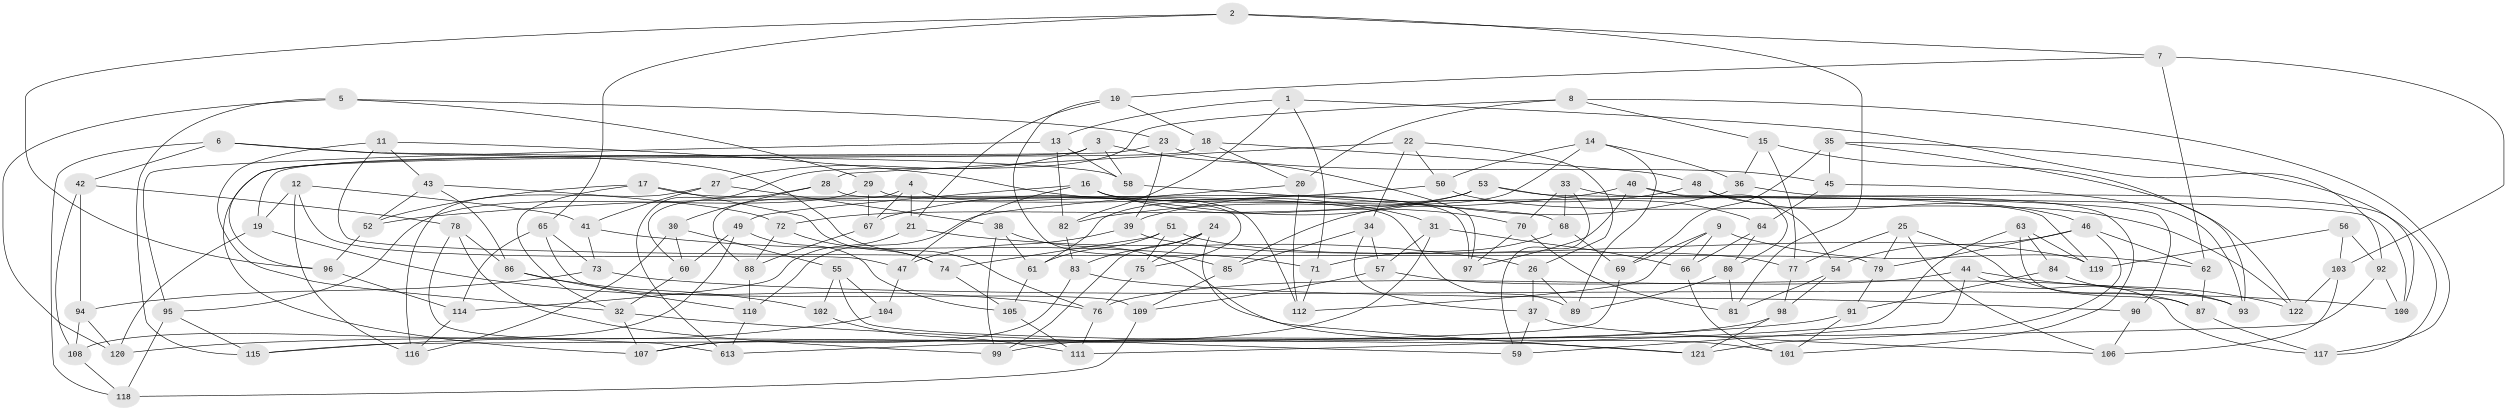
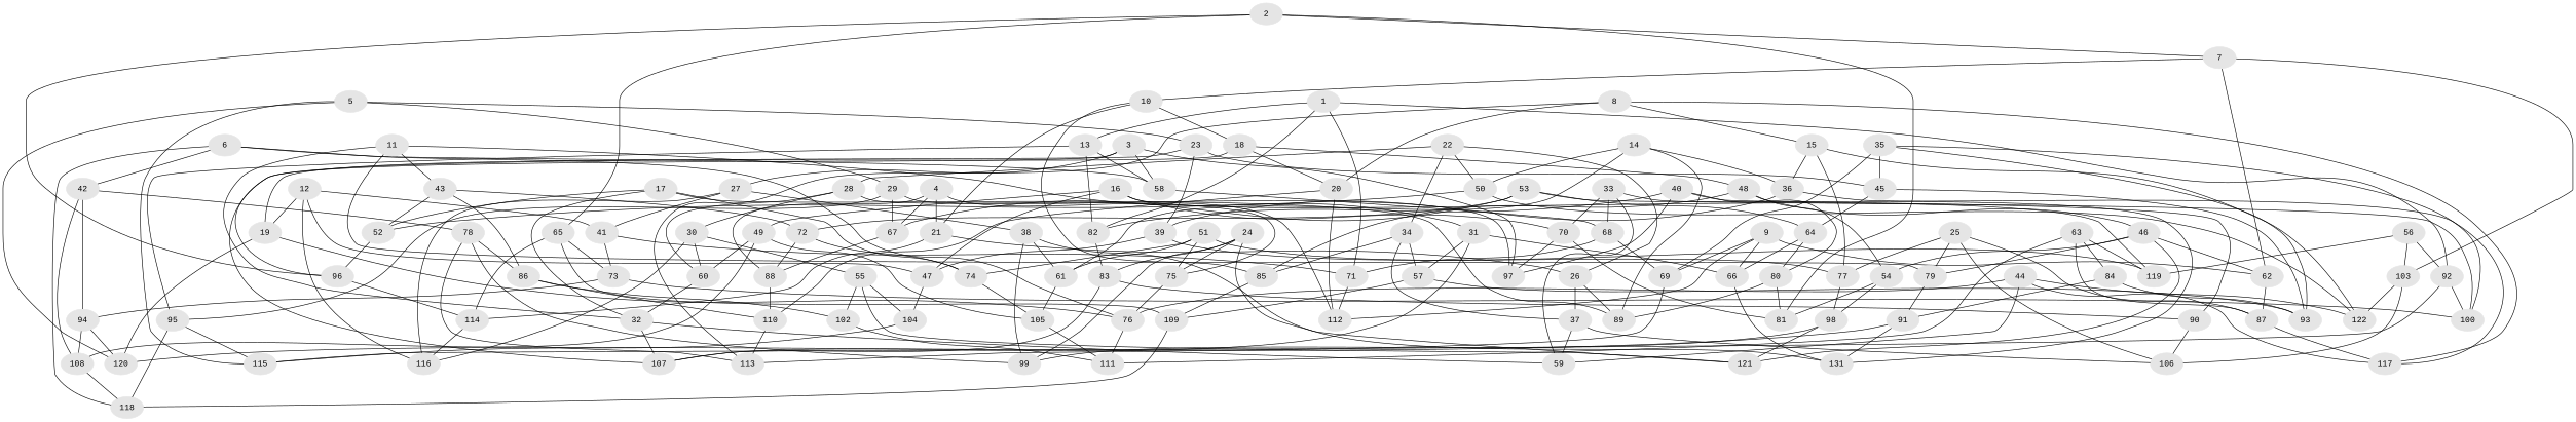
  graph {
    fontname="Liberation Mono"
    node [color=gray90 fontname="Liberation Mono" style=filled]
    edge [fontname="Liberation Mono"]
    1
    13
    71
    82
    92
    58
    95
    112
    83
    115
    100
    2
    7
    65
    81
    96
    10
    62
    103
    114
    73
    109
    3
    27
    97
    41
    116
    38
    68
    4
    21
    67
    88
    26
    110
    5
    23
    29
    120
    39
    45
    107
    6
    42
    118
    76
    78
    94
    108
    90
    106
    18
    85
    87
    122
    8
    15
    20
-   113 [label=613]
+   113
    117
    36
    77
    9
    66
    69
-   101
+   101 [label=131]
    19
    48
    11
    31
    32
    43
    79
    57
    59
    52
    72
    86
    91
    12
    47
    104
    14
    50
    61
    89
    105
    98
    16
    49
    70
    119
    60
    17
    74
    46
    54
    111
    37
    22
    28
    34
    75
    30
    93
    64
    24
    99
    25
    121
    55
    102
    33
    35
    40
    80
    44
    51
    53
    56
    84
    63
    1 -- 13
    1 -- 71
    1 -- 82
    1 -- 92
    13 -- 82
    13 -- 58
    13 -- 95
    71 -- 112
    82 -- 83
    92 -- 115
    92 -- 100
    58 -- 68
    95 -- 115
    95 -- 118
    83 -- 107
    83 -- 90
    2 -- 7
    2 -- 65
    2 -- 81
    2 -- 96
    7 -- 10
    7 -- 62
    7 -- 103
    65 -- 114
    65 -- 73
    65 -- 109
    96 -- 114
    10 -- 21
    10 -- 18
    10 -- 85
    62 -- 87
    103 -- 106
    103 -- 122
    114 -- 116
    73 -- 100
    73 -- 94
    109 -- 118
    3 -- 58
    3 -- 96
    3 -- 27
    3 -- 97
    27 -- 41
    27 -- 116
    27 -- 38
    41 -- 71
    41 -- 73
    38 -- 61
    38 -- 99
    38 -- 121
    68 -- 71
    68 -- 69
    4 -- 112
    4 -- 21
    4 -- 67
    4 -- 88
    21 -- 114
    21 -- 26
    67 -- 88
    88 -- 110
    26 -- 89
    26 -- 37
    110 -- 113
    5 -- 115
    5 -- 23
    5 -- 29
    5 -- 120
    23 -- 39
    23 -- 45
    23 -- 107
    29 -- 95
    29 -- 97
    29 -- 67
    39 -- 77
    39 -- 47
    45 -- 93
    45 -- 64
    6 -- 58
    6 -- 42
    6 -- 118
    6 -- 76
    42 -- 78
    42 -- 94
    42 -- 108
    76 -- 111
    78 -- 113
    78 -- 86
    78 -- 99
    94 -- 120
    94 -- 108
    108 -- 118
    90 -- 106
    18 -- 20
    18 -- 19
    18 -- 48
    85 -- 109
    87 -- 117
    8 -- 15
    8 -- 20
    8 -- 113
    8 -- 117
    15 -- 122
    15 -- 36
    15 -- 77
    20 -- 112
    20 -- 110
    36 -- 39
    36 -- 117
    77 -- 98
    9 -- 112
    9 -- 62
    9 -- 66
    9 -- 69
    66 -- 101
    69 -- 113
    19 -- 120
    19 -- 76
    48 -- 85
    48 -- 46
    48 -- 54
    11 -- 31
    11 -- 32
    11 -- 43
    11 -- 79
    31 -- 107
    31 -- 66
    31 -- 57
    32 -- 107
    32 -- 59
    43 -- 52
    43 -- 72
    43 -- 86
    79 -- 91
    57 -- 109
    57 -- 93
    52 -- 96
    72 -- 88
    72 -- 74
    86 -- 110
    86 -- 102
    91 -- 120
    91 -- 101
    12 -- 41
    12 -- 116
    12 -- 19
    12 -- 47
    47 -- 104
    104 -- 115
    14 -- 36
    14 -- 50
    14 -- 61
    14 -- 89
    50 -- 122
    50 -- 52
    61 -- 105
    105 -- 111
    98 -- 99
    98 -- 121
    16 -- 47
    16 -- 49
    16 -- 70
    16 -- 119
    49 -- 108
    49 -- 105
    49 -- 60
    70 -- 81
    70 -- 97
    60 -- 32
    17 -- 32
    17 -- 52
    17 -- 89
    17 -- 74
    74 -- 105
    46 -- 62
    46 -- 79
    46 -- 54
    46 -- 121
    54 -- 81
    54 -- 98
    37 -- 106
    37 -- 59
    22 -- 26
    22 -- 50
    22 -- 28
    22 -- 34
    28 -- 60
    28 -- 75
    28 -- 30
    34 -- 85
    34 -- 57
    34 -- 37
    75 -- 76
    30 -- 116
    30 -- 60
    30 -- 55
    64 -- 66
    64 -- 80
    24 -- 83
    24 -- 101
    24 -- 75
    24 -- 99
    25 -- 106
    25 -- 87
    25 -- 77
    25 -- 79
    55 -- 104
    55 -- 121
    55 -- 102
    102 -- 111
    33 -- 68
    33 -- 101
    33 -- 59
    33 -- 70
    35 -- 100
    35 -- 45
    35 -- 69
    35 -- 93
    40 -- 82
    40 -- 97
    40 -- 90
    40 -- 80
    80 -- 81
    80 -- 89
    44 -- 76
    44 -- 122
    44 -- 117
    44 -- 59
    51 -- 61
    51 -- 119
    51 -- 74
    51 -- 75
    53 -- 100
    53 -- 67
    53 -- 72
    53 -- 64
    56 -- 92
    56 -- 103
    56 -- 119
    84 -- 91
    84 -- 93
    63 -- 87
    63 -- 119
    63 -- 111
    63 -- 84
  }
